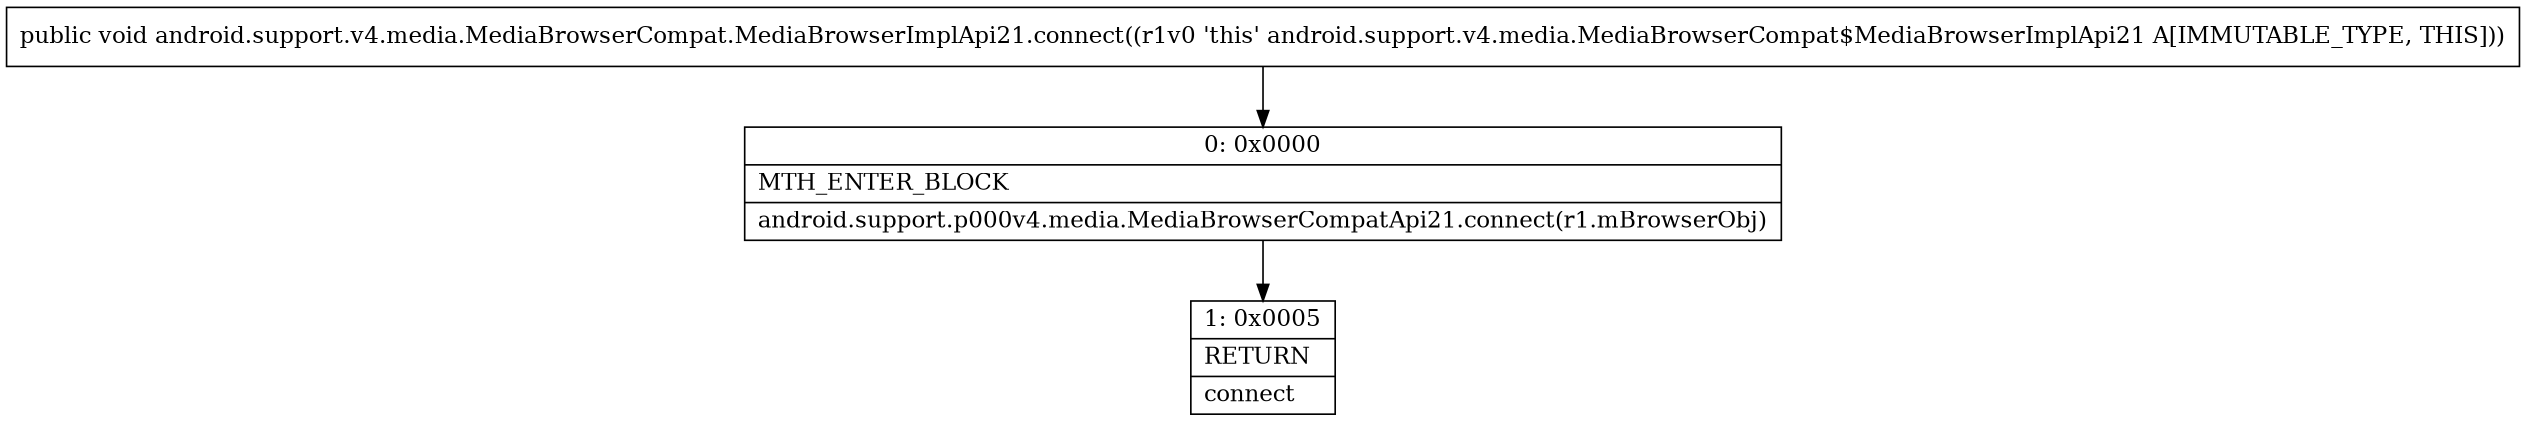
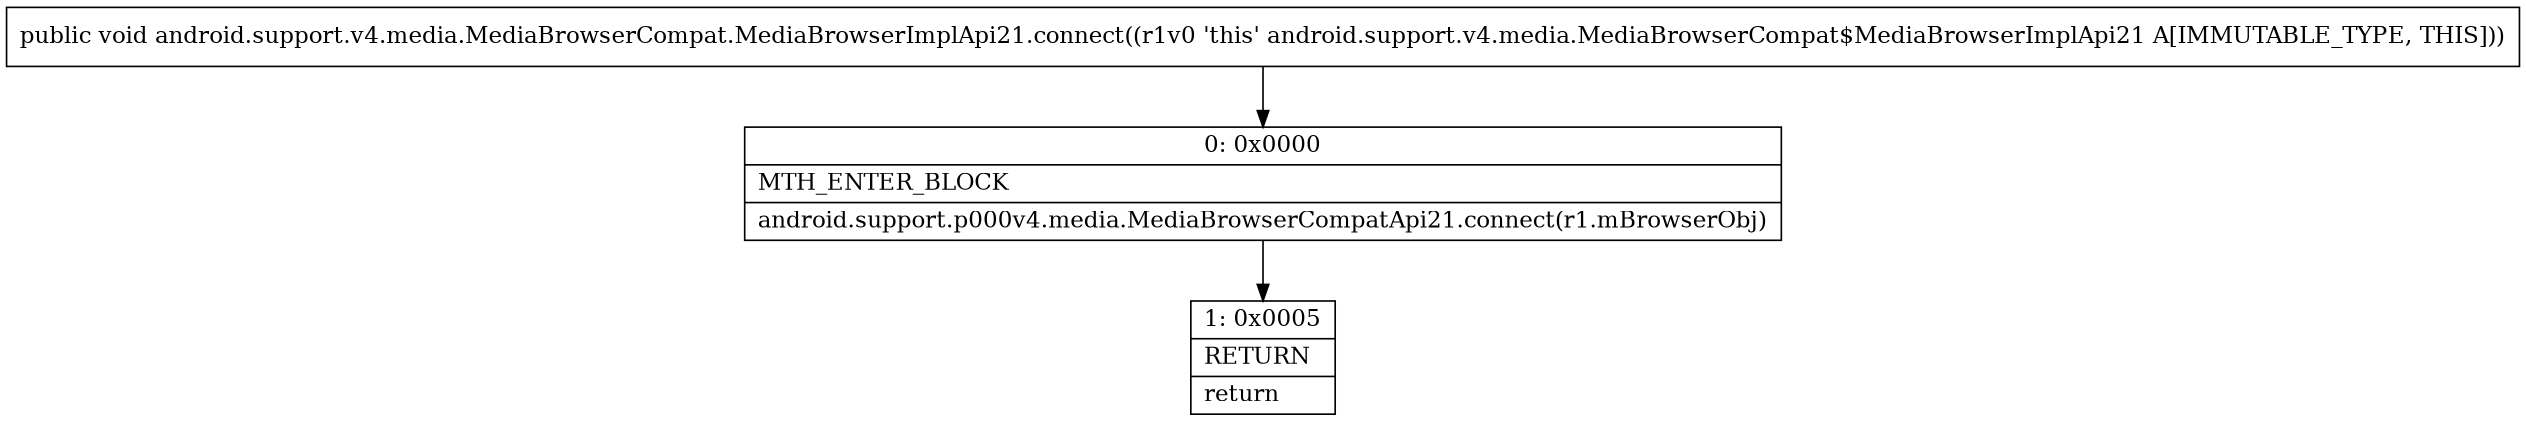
  digraph {
    node [shape=record]
    n1 [label="{0\:\ 0x0000|MTH_ENTER_BLOCK\l|android.support.p000v4.media.MediaBrowserCompatApi21.connect(r1.mBrowserObj)\l}"]
-   n2 [label="{1\:\ 0x0005|RETURN\l|connect\l}"]
+   n2 [label="{1\:\ 0x0005|RETURN\l|return\l}"]
    n3 [label="{public void android.support.v4.media.MediaBrowserCompat.MediaBrowserImplApi21.connect((r1v0 'this' android.support.v4.media.MediaBrowserCompat$MediaBrowserImplApi21 A[IMMUTABLE_TYPE, THIS])) }"]
    n1 -> n2
    n3 -> n1
  }
